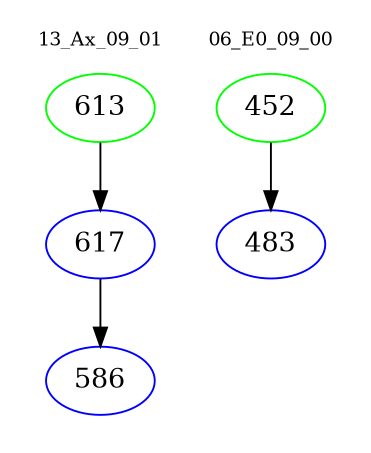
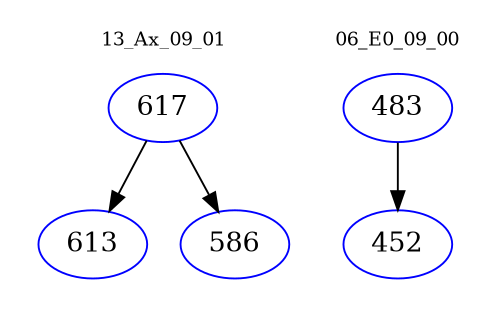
  digraph {
    node [color=blue]
    edge [color=black]
-   n1 [color=green label=613]
+   n1 [label=613]
    n2 [label=617]
    n3 [label=586]
    n4 [label=483]
-   n5 [color=green label=452]
+   n5 [label=452]
    subgraph cluster_1 {
      color=white
      fontsize=10
      label="13_Ax_09_01"
      n1
      n2
      n3
    }
    subgraph cluster_2 {
      color=white
      fontsize=10
      label="06_E0_09_00"
      n4
      n5
    }
-   n1 -> n2
+   n2 -> n1
    n2 -> n3
-   n5 -> n4
+   n4 -> n5
  }
